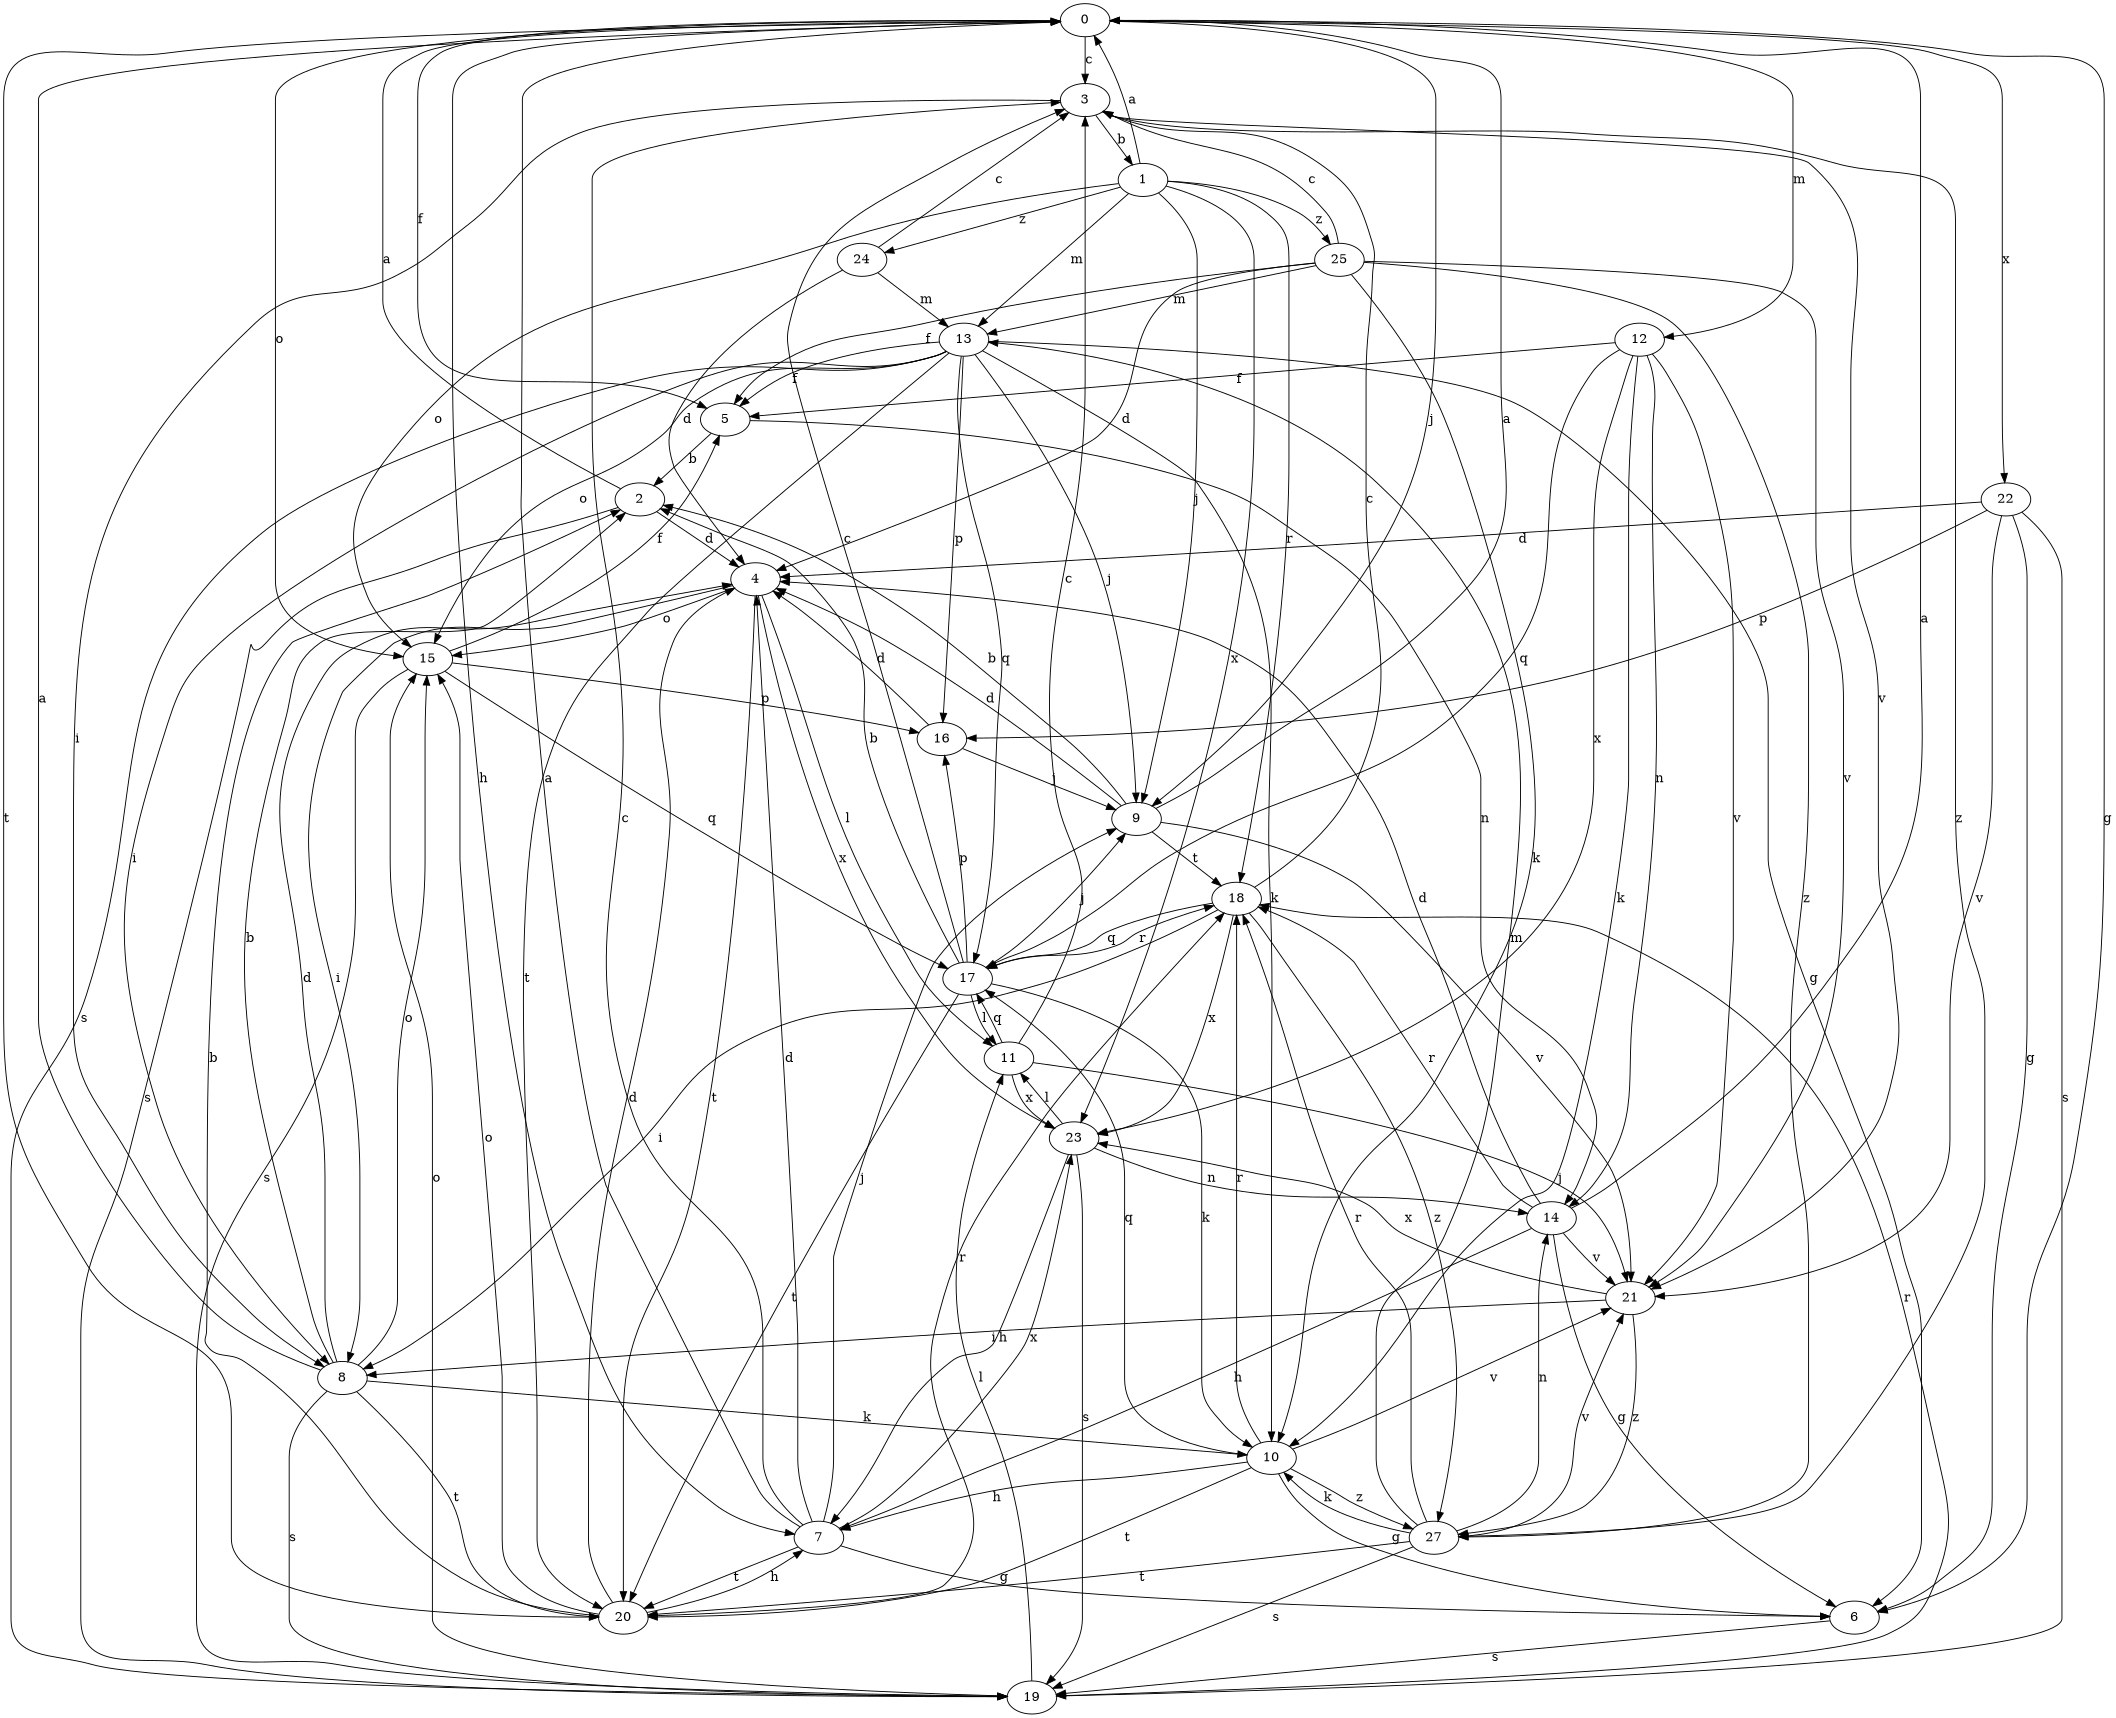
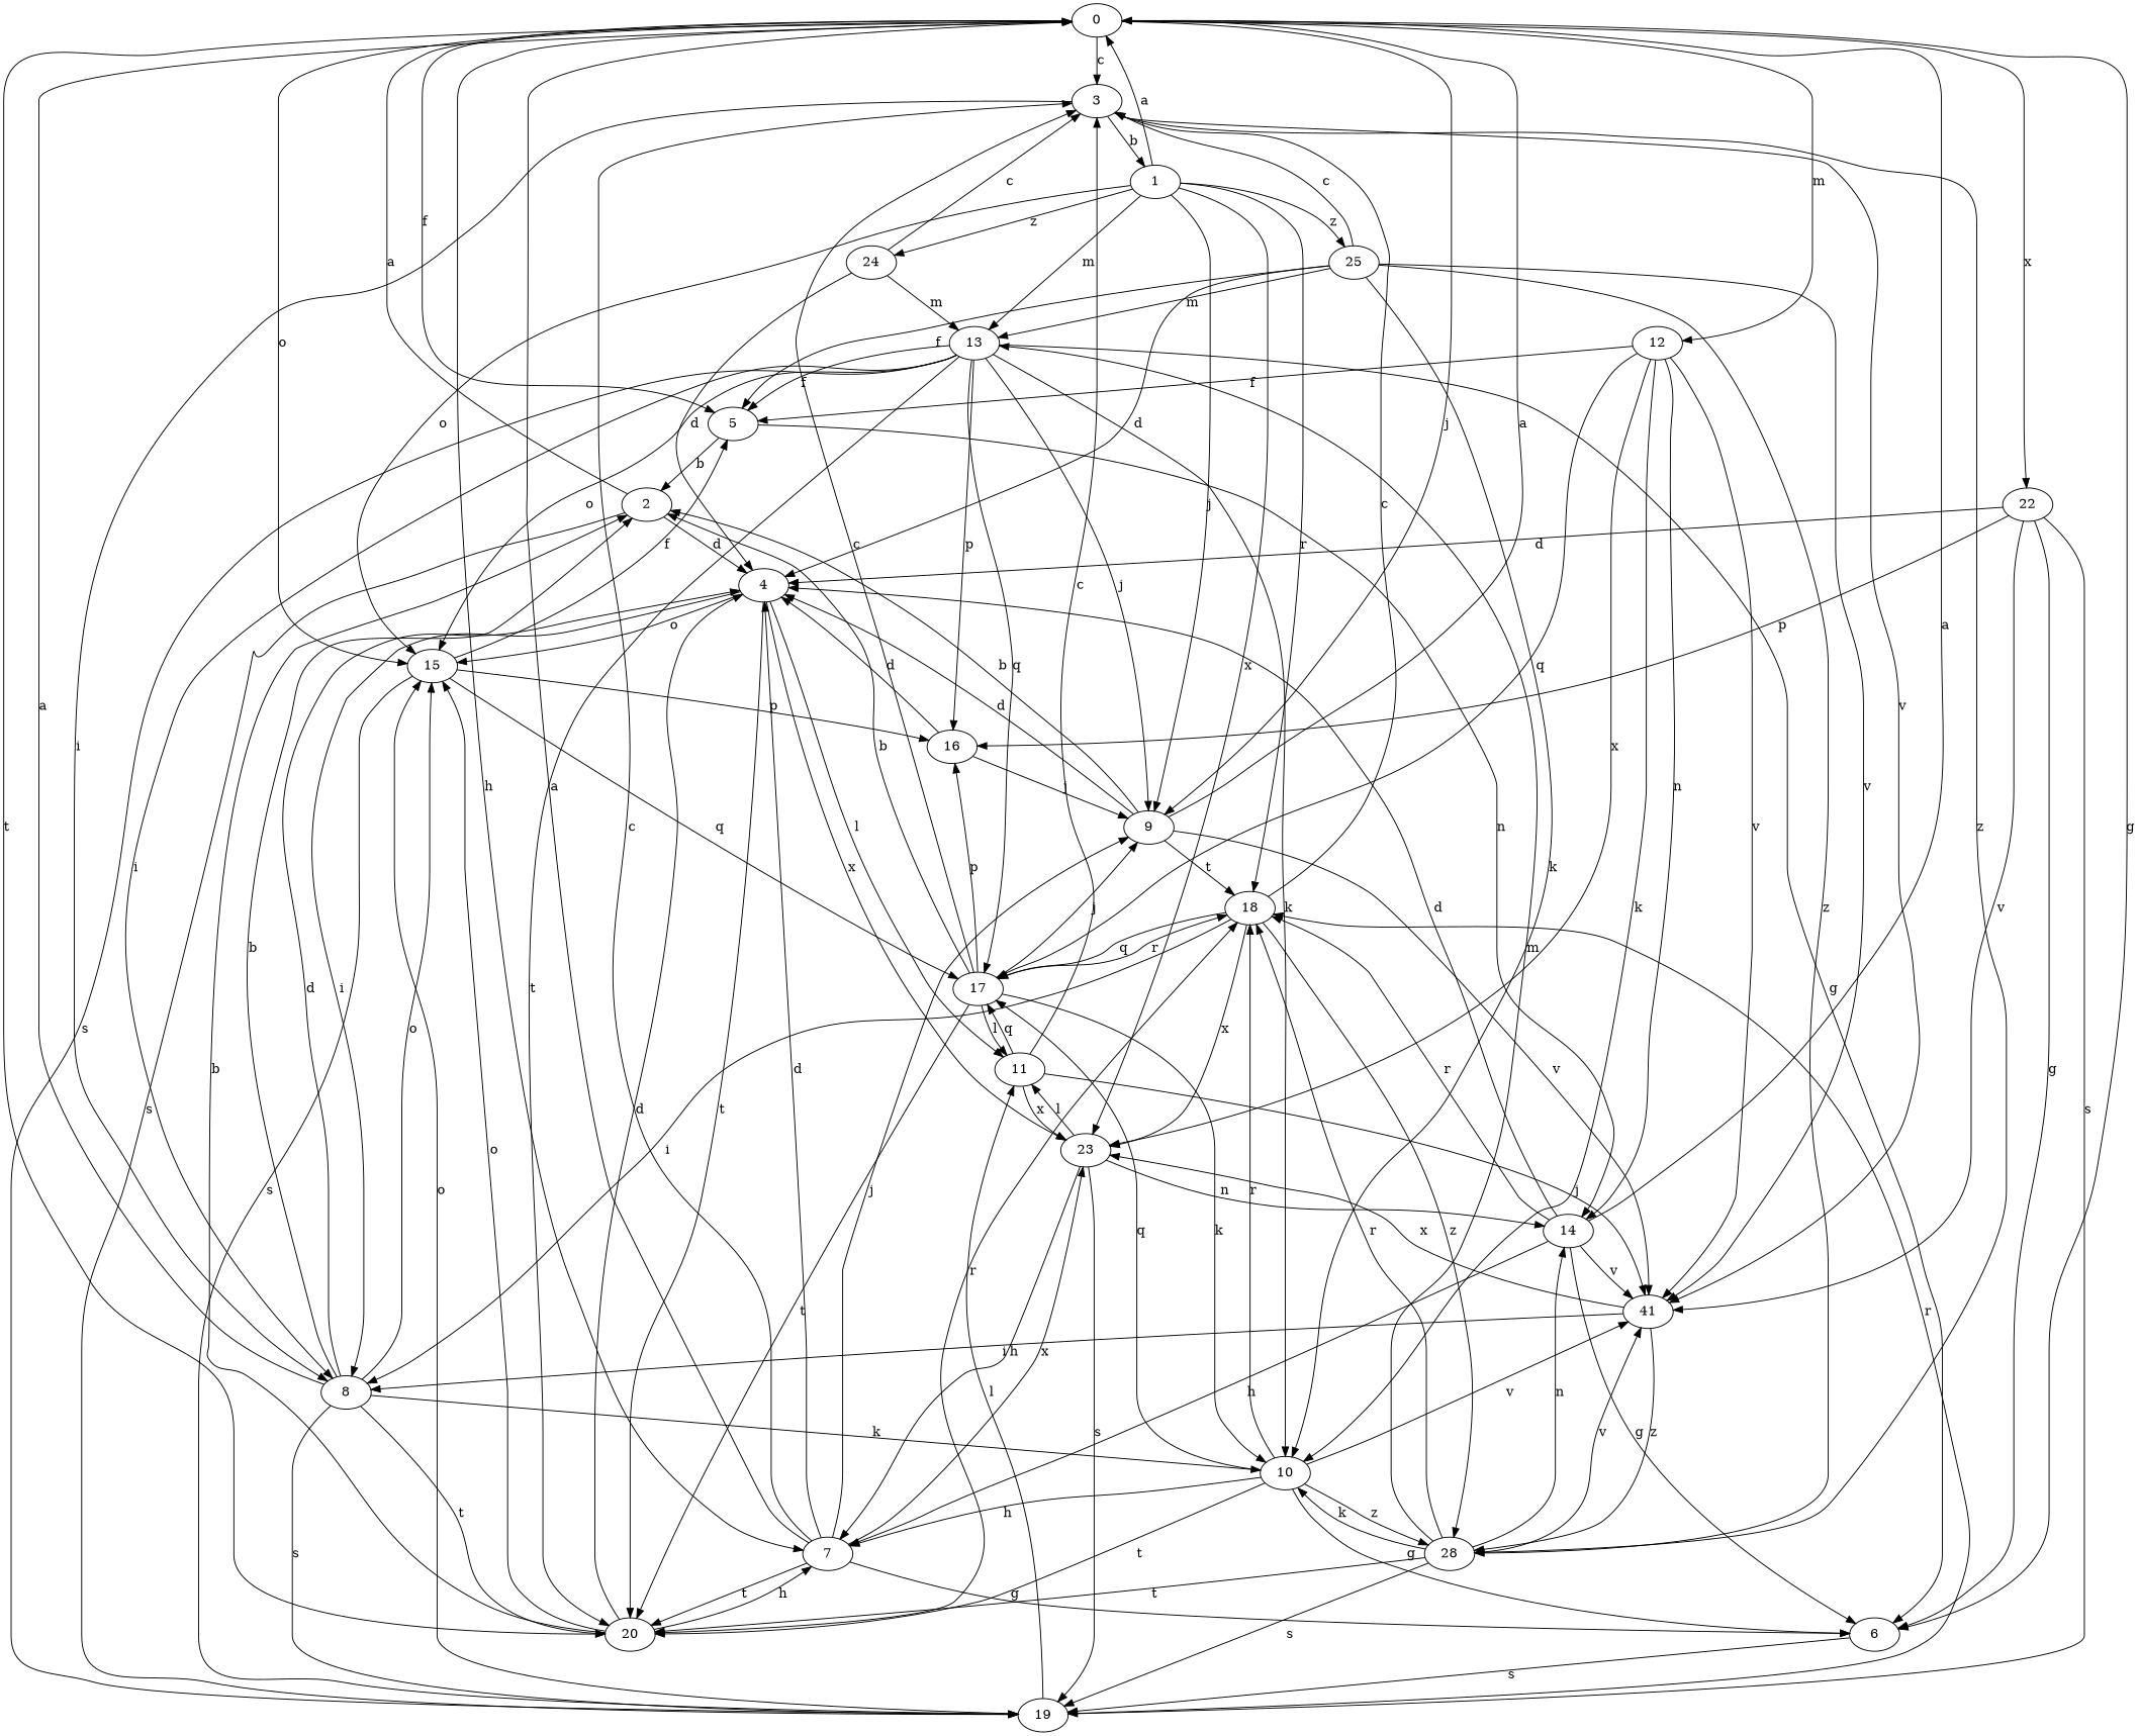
  strict digraph {
    fontname="DejaVu Serif"
    node [fontname="DejaVu Serif"]
    edge [fontname="DejaVu Serif"]
    0
    3
    5
    6
    7
    9
    12
    15
    20
    22
    1
    8
-   21
-   28 [label=27]
+   21 [label=41]
+   28
    2
    14
    19
    23
    4
    18
    10
    17
    16
    13
    24
    25
    11
    0 -> 3 [label=c]
    0 -> 5 [label=f]
    0 -> 6 [label=g]
    0 -> 7 [label=h]
    0 -> 9 [label=j]
    0 -> 12 [label=m]
    0 -> 15 [label=o]
    0 -> 20 [label=t]
    0 -> 22 [label=x]
    3 -> 1 [label=b]
    3 -> 8 [label=i]
    3 -> 21 [label=v]
    3 -> 28 [label=z]
    5 -> 2 [label=b]
    5 -> 14 [label=n]
    6 -> 19 [label=s]
    7 -> 0 [label=a]
    7 -> 3 [label=c]
    7 -> 6 [label=g]
    7 -> 9 [label=j]
    7 -> 20 [label=t]
    7 -> 23 [label=x]
    7 -> 4 [label=d]
    9 -> 0 [label=a]
    9 -> 21 [label=v]
    9 -> 2 [label=b]
    9 -> 4 [label=d]
    9 -> 18 [label=t]
    12 -> 5 [label=f]
    12 -> 21 [label=v]
    12 -> 14 [label=n]
    12 -> 23 [label=x]
    12 -> 10 [label=k]
    12 -> 17 [label=q]
    15 -> 5 [label=f]
    15 -> 19 [label=s]
    15 -> 17 [label=q]
    15 -> 16 [label=p]
    20 -> 7 [label=h]
    20 -> 15 [label=o]
    20 -> 2 [label=b]
    20 -> 4 [label=d]
    20 -> 18 [label=r]
    22 -> 6 [label=g]
    22 -> 21 [label=v]
    22 -> 19 [label=s]
    22 -> 4 [label=d]
    22 -> 16 [label=p]
    1 -> 0 [label=a]
    1 -> 9 [label=j]
    1 -> 15 [label=o]
    1 -> 23 [label=x]
    1 -> 18 [label=r]
    1 -> 13 [label=m]
    1 -> 24 [label=z]
    1 -> 25 [label=z]
    8 -> 0 [label=a]
    8 -> 15 [label=o]
    8 -> 20 [label=t]
    8 -> 2 [label=b]
    8 -> 19 [label=s]
    8 -> 4 [label=d]
    8 -> 10 [label=k]
    21 -> 8 [label=i]
    21 -> 28 [label=z]
    21 -> 23 [label=x]
    28 -> 20 [label=t]
    28 -> 21 [label=v]
    28 -> 14 [label=n]
    28 -> 19 [label=s]
    28 -> 18 [label=r]
    28 -> 10 [label=k]
    28 -> 13 [label=m]
    2 -> 0 [label=a]
    2 -> 19 [label=s]
    2 -> 4 [label=d]
    14 -> 0 [label=a]
    14 -> 6 [label=g]
    14 -> 7 [label=h]
    14 -> 21 [label=v]
    14 -> 4 [label=d]
    14 -> 18 [label=r]
    19 -> 15 [label=o]
    19 -> 18 [label=r]
    19 -> 11 [label=l]
    23 -> 7 [label=h]
    23 -> 14 [label=n]
    23 -> 19 [label=s]
    23 -> 11 [label=l]
    4 -> 15 [label=o]
    4 -> 20 [label=t]
    4 -> 8 [label=i]
    4 -> 23 [label=x]
    4 -> 11 [label=l]
    18 -> 3 [label=c]
    18 -> 8 [label=i]
    18 -> 28 [label=z]
    18 -> 23 [label=x]
    18 -> 17 [label=q]
    10 -> 6 [label=g]
    10 -> 7 [label=h]
    10 -> 20 [label=t]
    10 -> 21 [label=v]
    10 -> 28 [label=z]
    10 -> 18 [label=r]
    10 -> 17 [label=q]
    17 -> 3 [label=c]
    17 -> 9 [label=j]
    17 -> 20 [label=t]
    17 -> 2 [label=b]
    17 -> 18 [label=r]
    17 -> 10 [label=k]
    17 -> 16 [label=p]
    17 -> 11 [label=l]
    16 -> 9 [label=j]
    16 -> 4 [label=d]
    13 -> 5 [label=f]
    13 -> 6 [label=g]
    13 -> 9 [label=j]
    13 -> 15 [label=o]
    13 -> 20 [label=t]
    13 -> 8 [label=i]
    13 -> 19 [label=s]
    13 -> 10 [label=k]
    13 -> 17 [label=q]
    13 -> 16 [label=p]
    24 -> 3 [label=c]
    24 -> 4 [label=d]
    24 -> 13 [label=m]
    25 -> 3 [label=c]
    25 -> 5 [label=f]
    25 -> 21 [label=v]
    25 -> 28 [label=z]
    25 -> 4 [label=d]
    25 -> 10 [label=k]
    25 -> 13 [label=m]
    11 -> 3 [label=c]
    11 -> 21 [label=j]
    11 -> 23 [label=x]
    11 -> 17 [label=q]
  }
